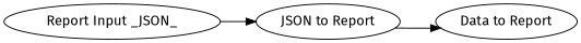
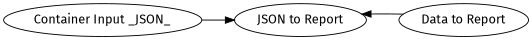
  digraph {
    fontname="Fira Sans"
    rankdir=LR
    node [fontname="Fira Sans"]
    edge [fontname="Fira Sans"]
-   n1 [label="Report Input _JSON_"]
+   n1 [label="Container Input _JSON_"]
    n2 [label="JSON to Report"]
    n3 [label="Data to Report"]
    n1 -> n2
-   n2 -> n3
+   n3 -> n2
  }
